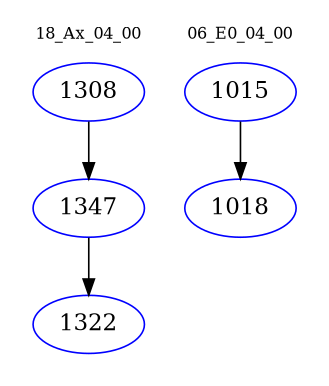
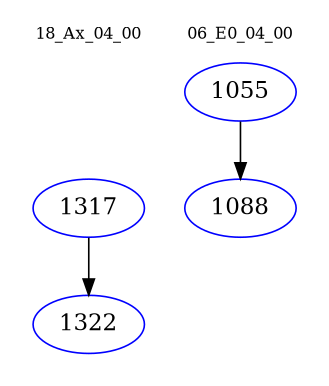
  digraph {
    node [color=blue]
    edge [color=black]
-   n1 [label=1308]
    n2 [label=1322]
-   n3 [label=1347]
-   n4 [label=1015]
-   n5 [label=1018]
+   n3 [label=1317]
+   n4 [label=1055]
+   n5 [label=1088]
    subgraph cluster_1 {
      color=white
      fontsize=10
      label="18_Ax_04_00"
-     n1
      n2
      n3
    }
    subgraph cluster_2 {
      color=white
      fontsize=10
      label="06_E0_04_00"
      n4
      n5
    }
-   n1 -> n3
    n3 -> n2
    n4 -> n5
  }
